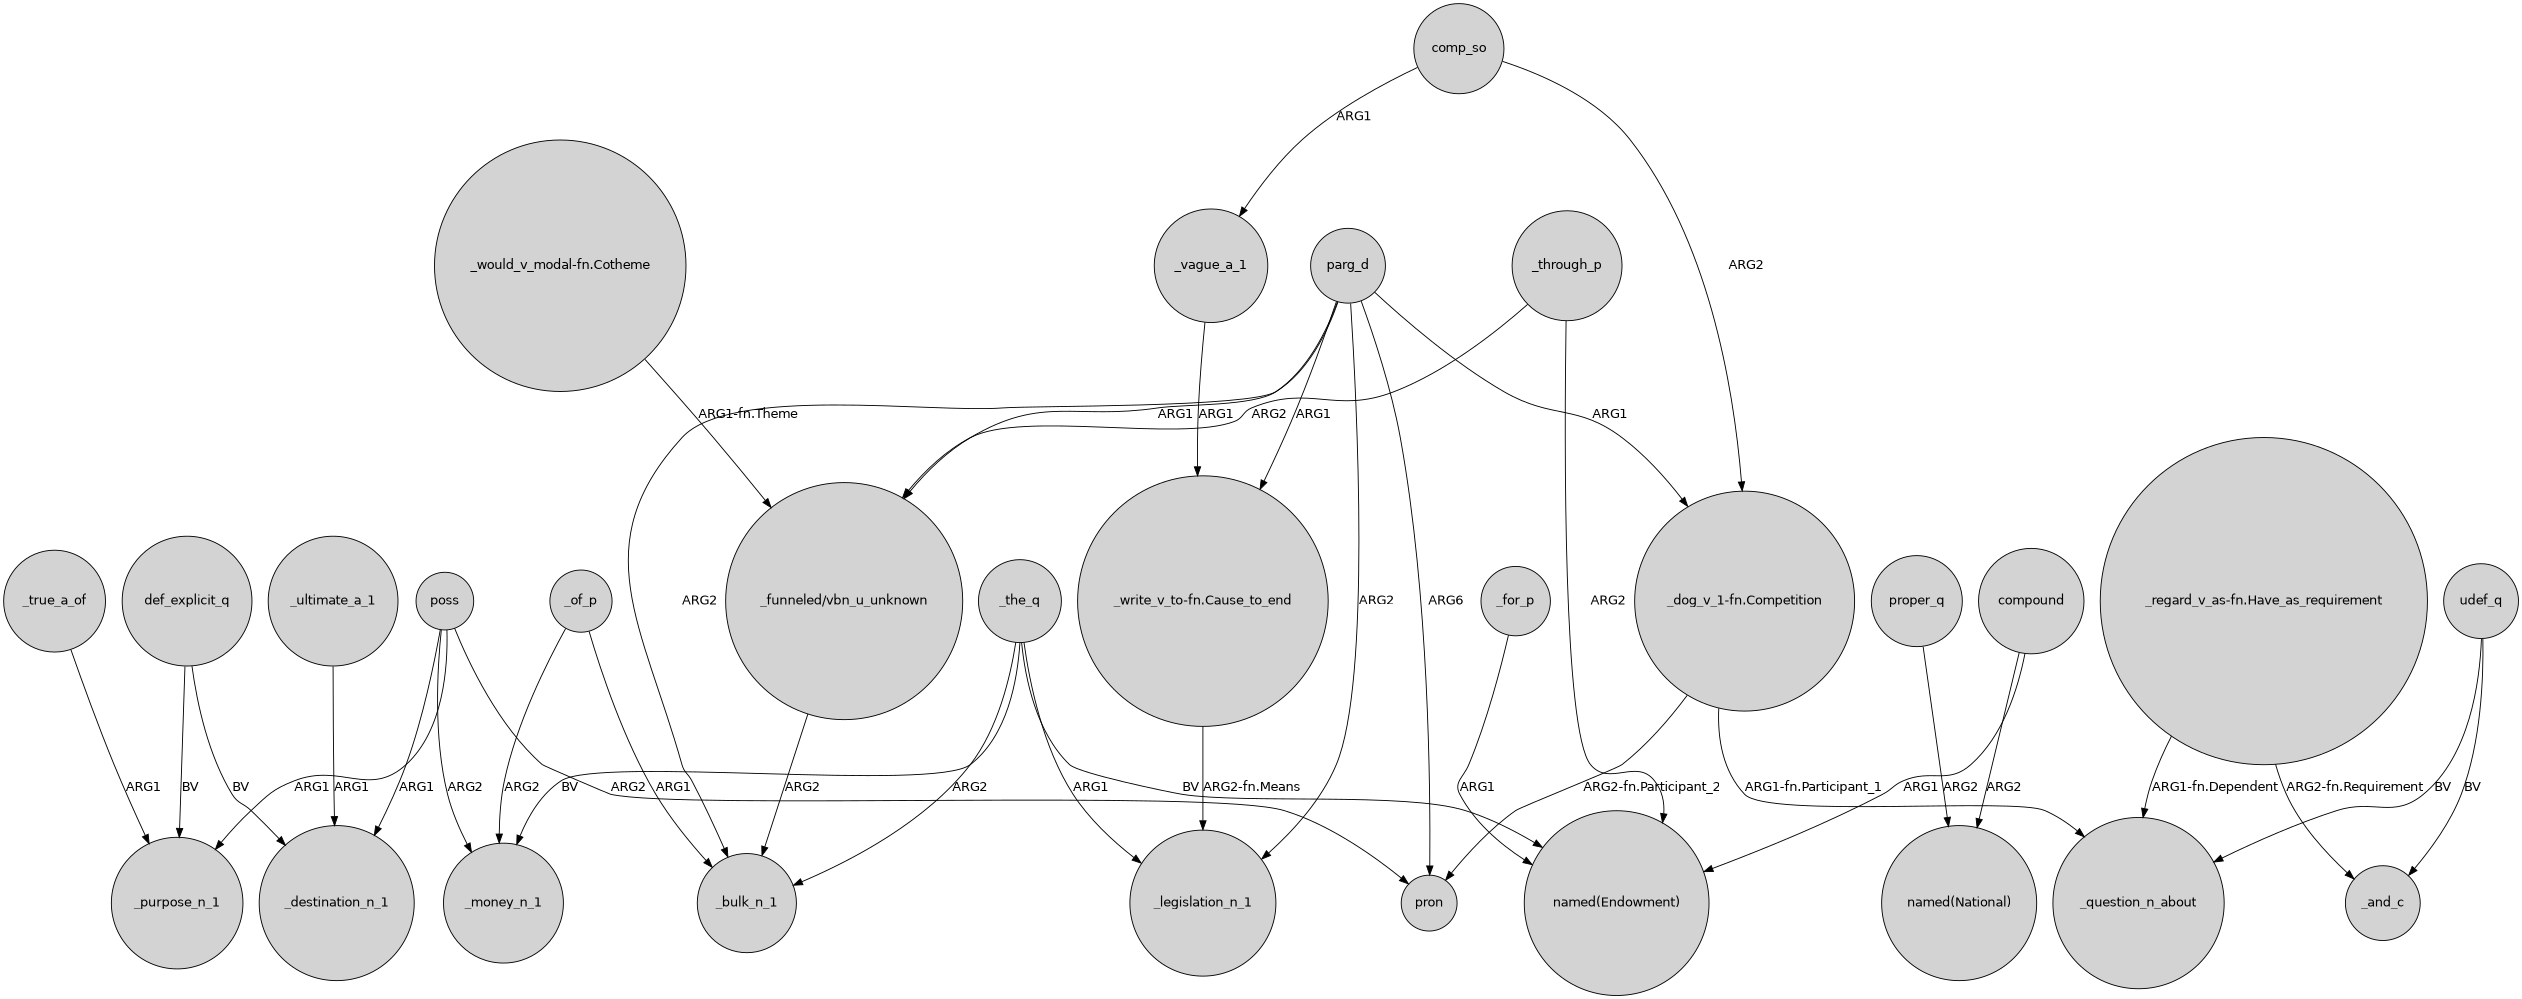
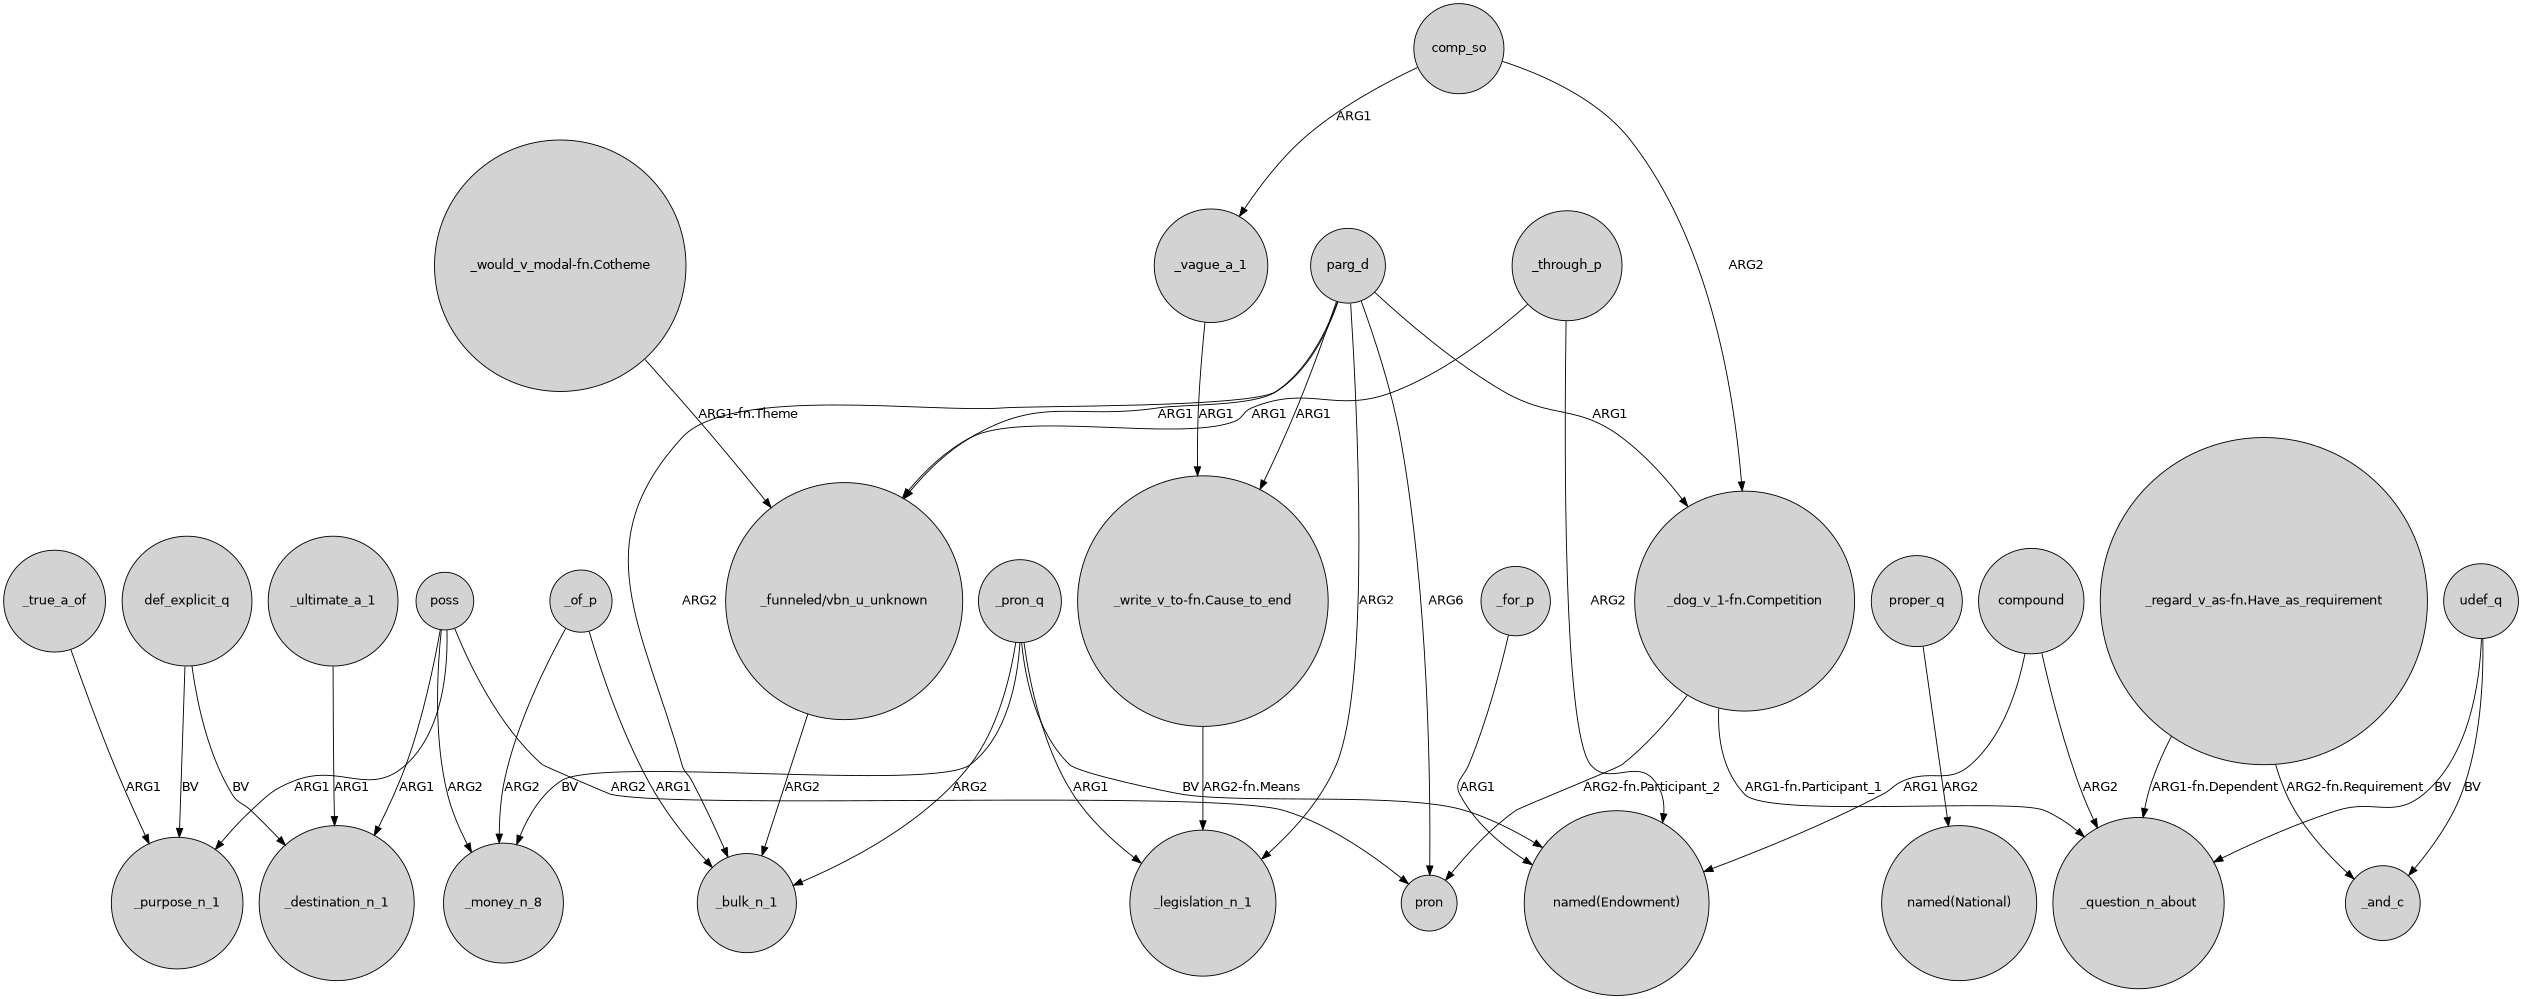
  digraph {
    fontname="DejaVu Sans"
    node [fontname="DejaVu Sans" shape=circle style=filled]
    edge [fontname="DejaVu Sans"]
    poss
    _purpose_n_1
    pron
    _destination_n_1
-   _money_n_1
+   _money_n_1 [label=_money_n_8]
    _through_p
    "_funneled/vbn_u_unknown"
    "named(Endowment)"
    _bulk_n_1
    proper_q
    "named(National)"
    "_regard_v_as-fn.Have_as_requirement"
    _and_c
    _question_n_about
    compound
    parg_d
    "_dog_v_1-fn.Competition"
    "_write_v_to-fn.Cause_to_end"
    _legislation_n_1
    _for_p
-   _the_q
+   _the_q [label=_pron_q]
    udef_q
    def_explicit_q
    comp_so
    _vague_a_1
    "_would_v_modal-fn.Cotheme"
    _of_p
    _true_a_of
    _ultimate_a_1
    poss -> _purpose_n_1 [label=ARG1]
    poss -> pron [label=ARG2]
    poss -> _destination_n_1 [label=ARG1]
    poss -> _money_n_1 [label=ARG2]
-   _through_p -> "_funneled/vbn_u_unknown" [label=ARG2]
+   _through_p -> "_funneled/vbn_u_unknown" [label=ARG1]
    _through_p -> "named(Endowment)" [label=ARG2]
    "_funneled/vbn_u_unknown" -> _bulk_n_1 [label=ARG2]
    proper_q -> "named(National)" [label=ARG2]
    "_regard_v_as-fn.Have_as_requirement" -> _and_c [label="ARG2-fn.Requirement"]
    "_regard_v_as-fn.Have_as_requirement" -> _question_n_about [label="ARG1-fn.Dependent"]
    compound -> "named(Endowment)" [label=ARG1]
-   compound -> "named(National)" [label=ARG2]
+   compound -> _question_n_about [label=ARG2]
    parg_d -> pron [label=ARG6]
    parg_d -> "_funneled/vbn_u_unknown" [label=ARG1]
    parg_d -> _bulk_n_1 [label=ARG2]
    parg_d -> "_dog_v_1-fn.Competition" [label=ARG1]
    parg_d -> "_write_v_to-fn.Cause_to_end" [label=ARG1]
    parg_d -> _legislation_n_1 [label=ARG2]
    "_dog_v_1-fn.Competition" -> pron [label="ARG2-fn.Participant_2"]
    "_dog_v_1-fn.Competition" -> _question_n_about [label="ARG1-fn.Participant_1"]
    "_write_v_to-fn.Cause_to_end" -> _legislation_n_1 [label="ARG2-fn.Means"]
    _for_p -> "named(Endowment)" [label=ARG1]
    _the_q -> _money_n_1 [label=BV]
    _the_q -> "named(Endowment)" [label=BV]
    _the_q -> _bulk_n_1 [label=ARG2]
    _the_q -> _legislation_n_1 [label=ARG1]
    udef_q -> _and_c [label=BV]
    udef_q -> _question_n_about [label=BV]
    def_explicit_q -> _purpose_n_1 [label=BV]
    def_explicit_q -> _destination_n_1 [label=BV]
    comp_so -> "_dog_v_1-fn.Competition" [label=ARG2]
    comp_so -> _vague_a_1 [label=ARG1]
    _vague_a_1 -> "_write_v_to-fn.Cause_to_end" [label=ARG1]
    "_would_v_modal-fn.Cotheme" -> "_funneled/vbn_u_unknown" [label="ARG1-fn.Theme"]
    _of_p -> _money_n_1 [label=ARG2]
    _of_p -> _bulk_n_1 [label=ARG1]
    _true_a_of -> _purpose_n_1 [label=ARG1]
    _ultimate_a_1 -> _destination_n_1 [label=ARG1]
  }
